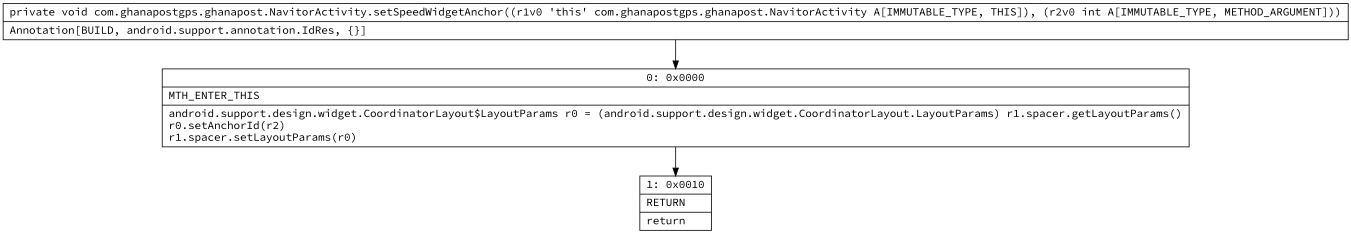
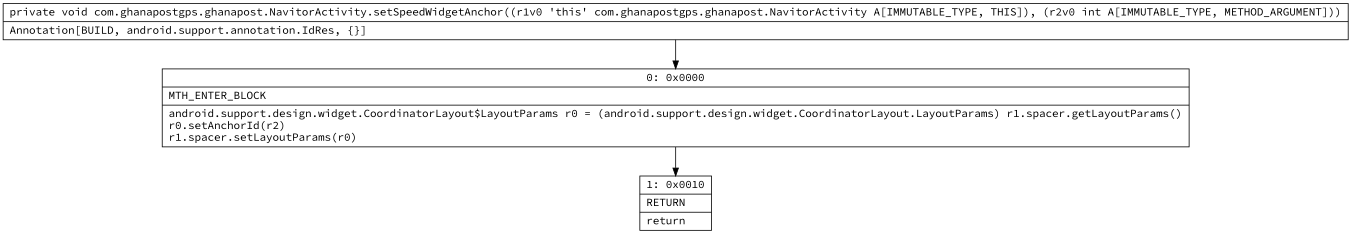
  digraph {
    fontname="Source Code Pro"
    node [shape=record fontname="Source Code Pro"]
    edge [fontname="Source Code Pro"]
-   n1 [label="{0\:\ 0x0000|MTH_ENTER_THIS\l|android.support.design.widget.CoordinatorLayout$LayoutParams r0 = (android.support.design.widget.CoordinatorLayout.LayoutParams) r1.spacer.getLayoutParams()\lr0.setAnchorId(r2)\lr1.spacer.setLayoutParams(r0)\l}"]
+   n1 [label="{0\:\ 0x0000|MTH_ENTER_BLOCK\l|android.support.design.widget.CoordinatorLayout$LayoutParams r0 = (android.support.design.widget.CoordinatorLayout.LayoutParams) r1.spacer.getLayoutParams()\lr0.setAnchorId(r2)\lr1.spacer.setLayoutParams(r0)\l}"]
    n2 [label="{1\:\ 0x0010|RETURN\l|return\l}"]
    n3 [label="{private void com.ghanapostgps.ghanapost.NavitorActivity.setSpeedWidgetAnchor((r1v0 'this' com.ghanapostgps.ghanapost.NavitorActivity A[IMMUTABLE_TYPE, THIS]), (r2v0 int A[IMMUTABLE_TYPE, METHOD_ARGUMENT]))  | Annotation[BUILD, android.support.annotation.IdRes, \{\}]\l}"]
    n1 -> n2
    n3 -> n1
  }
